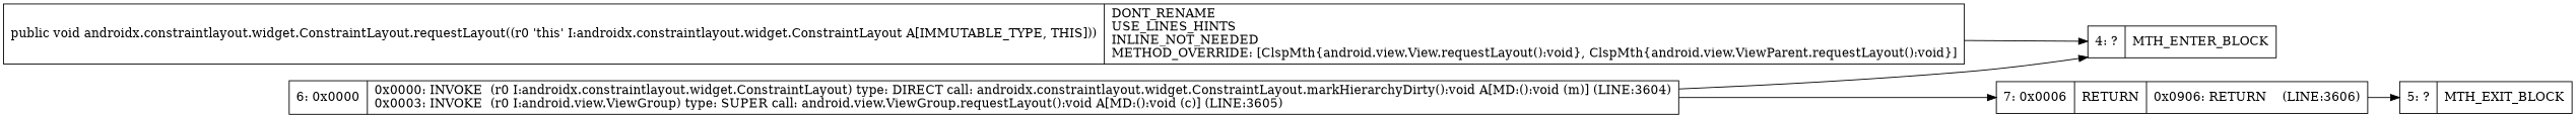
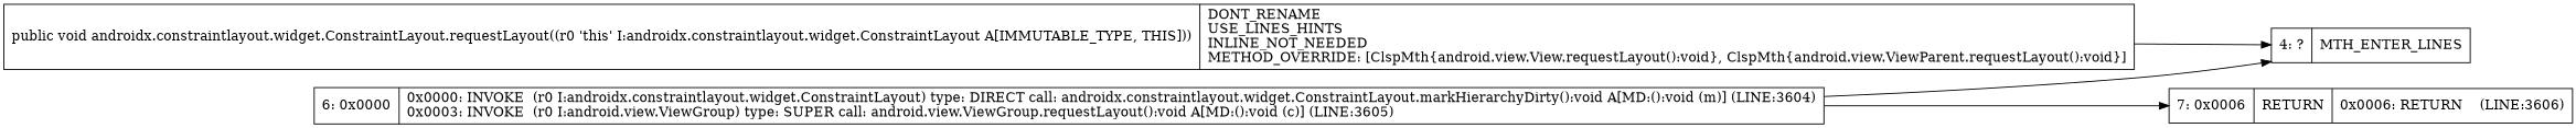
  digraph {
    rankdir=LR
    node [shape=record]
-   n1 [label="{4\:\ ?|MTH_ENTER_BLOCK\l}"]
+   n1 [label="{4\:\ ?|MTH_ENTER_LINES\l}"]
    n2 [label="{6\:\ 0x0000|0x0000: INVOKE  (r0 I:androidx.constraintlayout.widget.ConstraintLayout) type: DIRECT call: androidx.constraintlayout.widget.ConstraintLayout.markHierarchyDirty():void A[MD:():void (m)] (LINE:3604)\l0x0003: INVOKE  (r0 I:android.view.ViewGroup) type: SUPER call: android.view.ViewGroup.requestLayout():void A[MD:():void (c)] (LINE:3605)\l}"]
-   n3 [label="{7\:\ 0x0006|RETURN\l|0x0906: RETURN    (LINE:3606)\l}"]
-   n4 [label="{5\:\ ?|MTH_EXIT_BLOCK\l}"]
+   n3 [label="{7\:\ 0x0006|RETURN\l|0x0006: RETURN    (LINE:3606)\l}"]
    n5 [label="{public void androidx.constraintlayout.widget.ConstraintLayout.requestLayout((r0 'this' I:androidx.constraintlayout.widget.ConstraintLayout A[IMMUTABLE_TYPE, THIS]))  | DONT_RENAME\lUSE_LINES_HINTS\lINLINE_NOT_NEEDED\lMETHOD_OVERRIDE: [ClspMth\{android.view.View.requestLayout():void\}, ClspMth\{android.view.ViewParent.requestLayout():void\}]\l}"]
    n2 -> n1
    n2 -> n3
-   n3 -> n4
    n5 -> n1
  }
